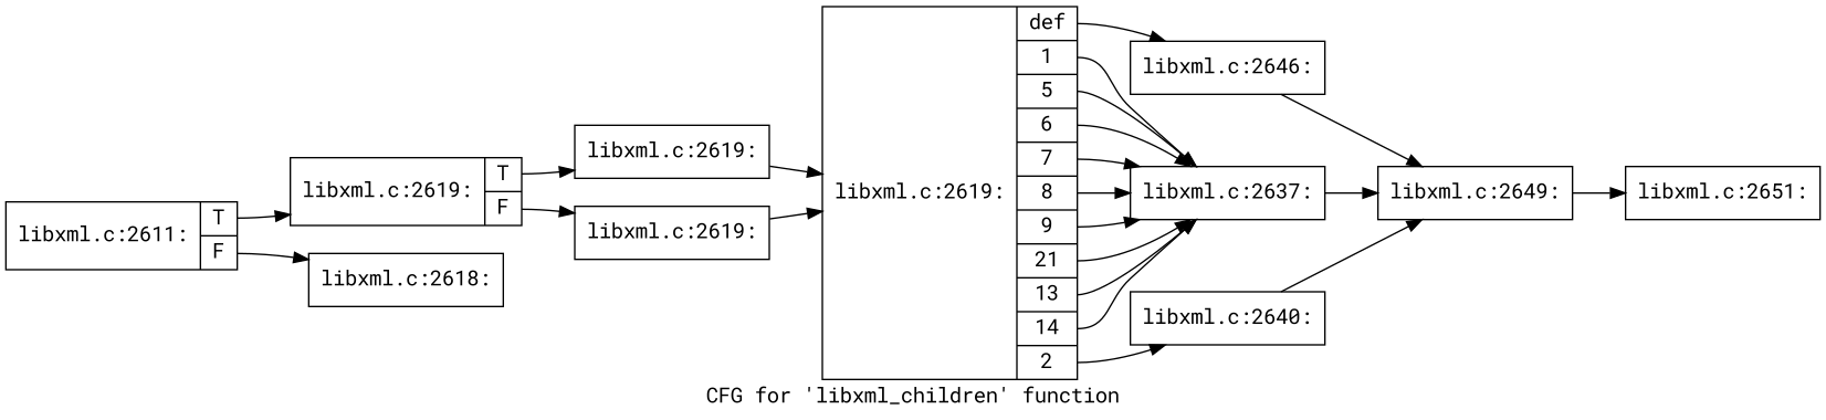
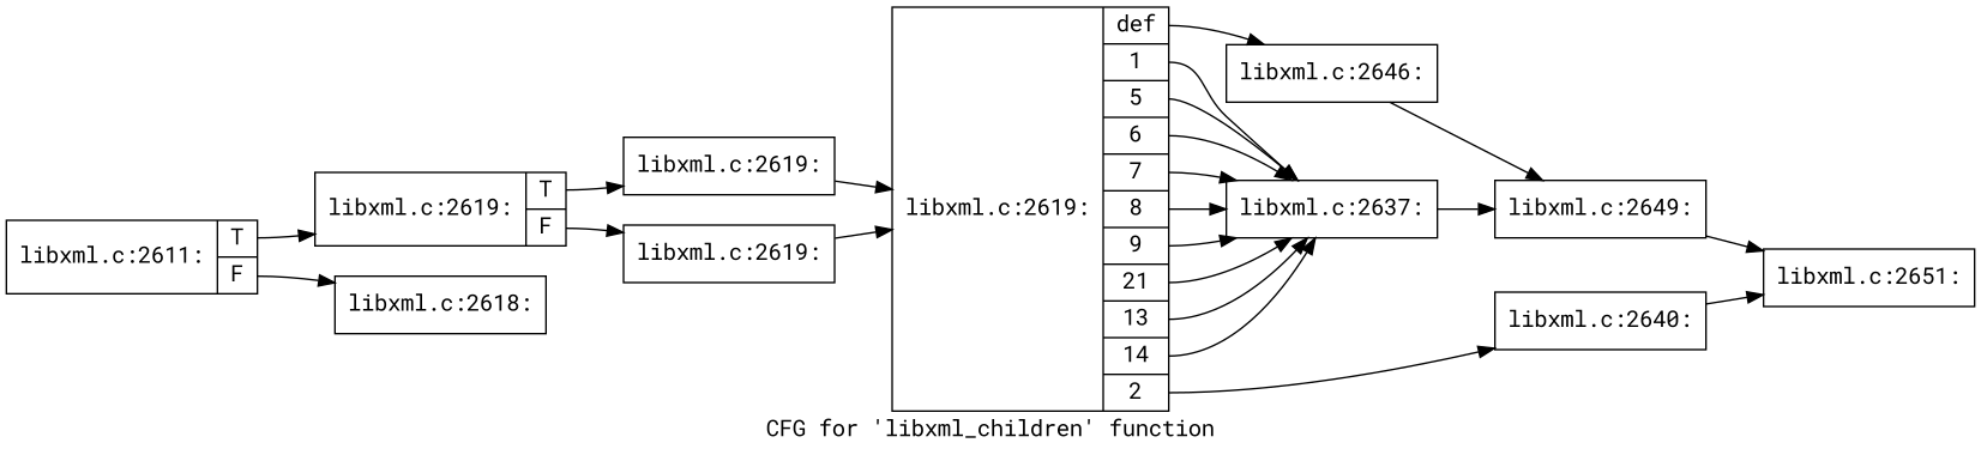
  digraph {
    fontname="Roboto Mono"
    label="CFG for 'libxml_children' function"
    rankdir=LR
    node [fontname="Roboto Mono" shape=record]
    edge [fontname="Roboto Mono"]
    n1 [label="{libxml.c:2611:|{<s0>T|<s1>F}}"]
    n2 [label="{libxml.c:2619:|{<s0>T|<s1>F}}"]
    n3 [label="{libxml.c:2618:}"]
    n4 [label="{libxml.c:2619:}"]
    n5 [label="{libxml.c:2619:}"]
    n6 [label="{libxml.c:2619:|{<s0>def|<s1>1|<s2>5|<s3>6|<s4>7|<s5>8|<s6>9|<s7>21|<s8>13|<s9>14|<s10>2}}"]
    n7 [label="{libxml.c:2651:}"]
    n8 [label="{libxml.c:2646:}"]
    n9 [label="{libxml.c:2637:}"]
    n10 [label="{libxml.c:2640:}"]
    n11 [label="{libxml.c:2649:}"]
    n1 -> n2 [tailport=s0]
    n1 -> n3 [tailport=s1]
    n2 -> n4 [tailport=s0]
    n2 -> n5 [tailport=s1]
    n4 -> n6
    n5 -> n6
    n6 -> n8 [tailport=s0]
    n6 -> n9 [tailport=s1]
    n6 -> n9 [tailport=s2]
    n6 -> n9 [tailport=s3]
    n6 -> n9 [tailport=s4]
    n6 -> n9 [tailport=s5]
    n6 -> n9 [tailport=s6]
    n6 -> n9 [tailport=s7]
    n6 -> n9 [tailport=s8]
    n6 -> n9 [tailport=s9]
    n6 -> n10 [tailport=s10]
    n8 -> n11
    n9 -> n11
-   n10 -> n11
+   n10 -> n7
    n11 -> n7
  }
